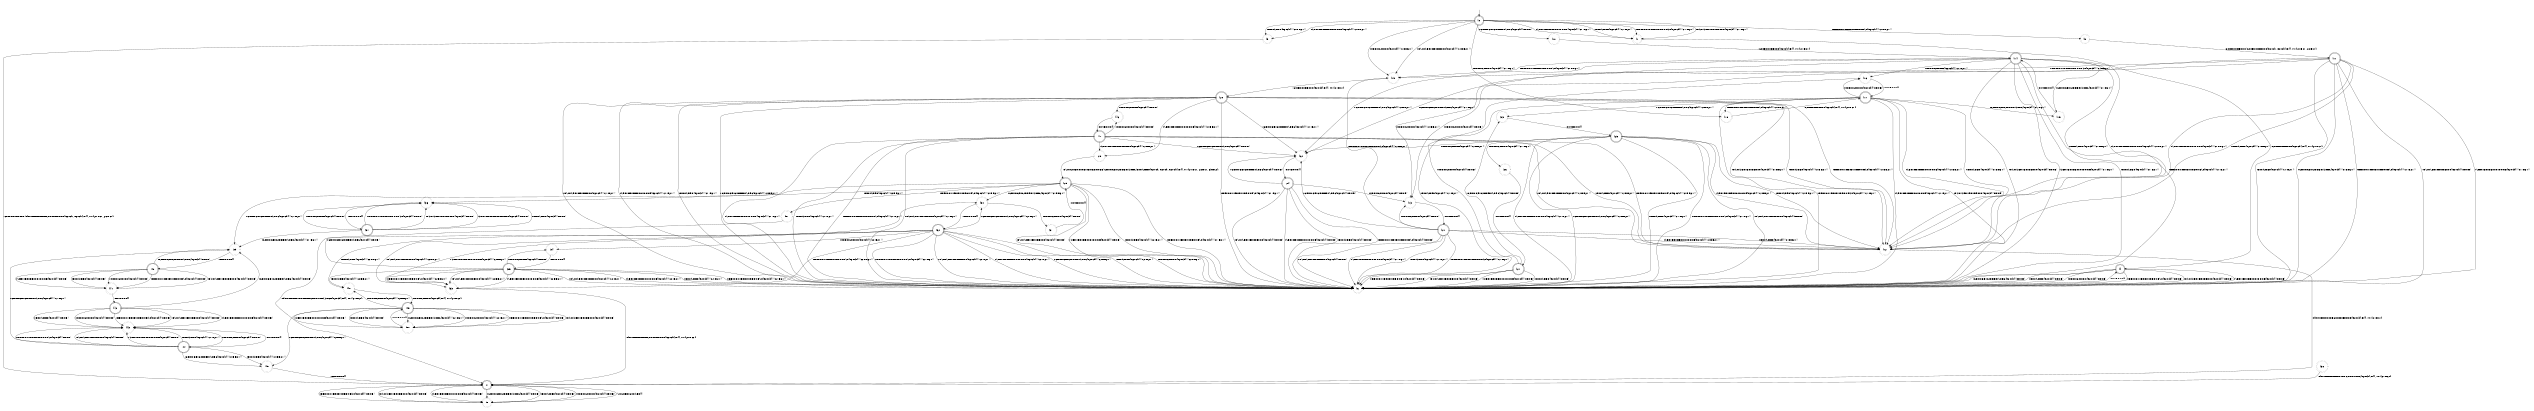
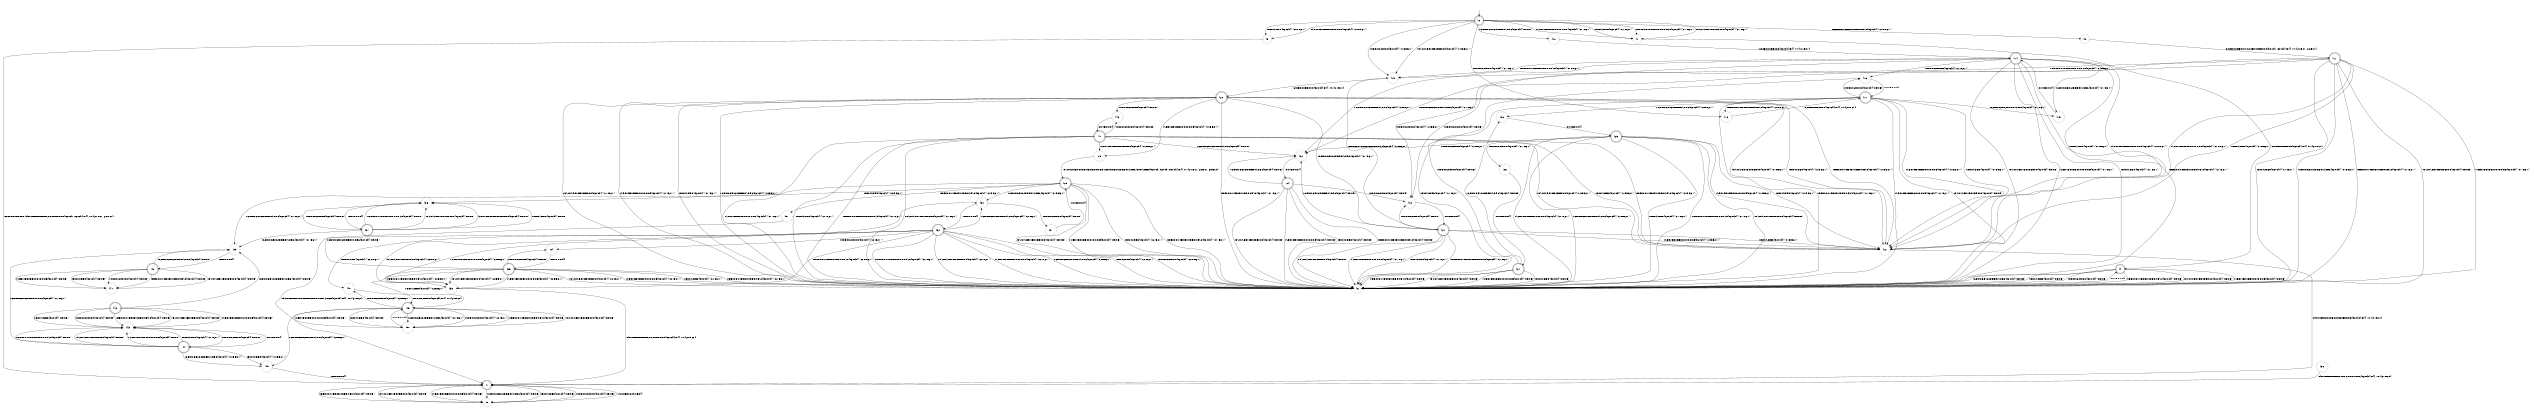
  digraph {
    node [shape=doublecircle style=dotted]
    "" [shape=none style=""]
    l0 [style=solid]
    l1
    l5
    l9
    l10
    l18
    l19
    l4 [style=solid]
    l7 [style=solid]
    l11 [style=solid]
    l14 [style=solid]
    l17 [style=solid]
    l20 [style=solid]
    l6
    l8
    l12
    l13
    l22
    l15
    l16
    l21 [style=solid]
    l24 [style=solid]
    l23
    l25 [style=solid]
    l28
    l46
    l29 [style=solid]
    l47 [style=solid]
    l26
    l27 [style=solid]
    l30
    l36
    l39
    l51
    l31
    l32 [style=solid]
    l37 [style=solid]
    l40 [style=solid]
    l33
    l34
    l48
    l35 [style=solid]
    l49 [style=solid]
    l38
    l41
    l42 [style=solid]
    l43
    l44 [style=solid]
    l45
    l50
    "" -> l0
    l0 -> l1 [label=<?HELLO_VERIFY_REQUEST[epoch]|((c1!=p1))>]
    l0 -> l1 [label=<?PSK_SERVER_HELLO[epoch]|((c1!=p1))>]
    l0 -> l1 [label=<?SERVER_HELLO_DONE[epoch]|((c1!=p1))>]
    l0 -> l1 [label=<?FINISHED[epoch]|((c1!=p1))>]
    l0 -> l5 [label=<?SERVER_HELLO_DONE[epoch]|((c1==p1))>]
    l0 -> l5 [label=<?FINISHED[epoch]|((c1==p1))>]
    l0 -> l9 [label=<?HELLO_VERIFY_REQUEST[epoch]|((c1==p1))>]
    l0 -> l10 [label=<?CHANGE_CIPHER_SPEC[epoch]|(TRUE)>]
    l0 -> l18 [label=<?APPLICATION[epoch]|((c1!=p1))>]
    l0 -> l19 [label=<?PSK_SERVER_HELLO[epoch]|((c1==p1))>]
    l0 -> l19 [label=<?APPLICATION[epoch]|((c1==p1))>]
    l1 -> l4 [label=<!CLIENT_HELLO[epoch]/F:[], M:{p1=c1}>]
    l5 -> l7 [label=<!CLIENT_HELLO|Alert_FATAL_DECODE_ERROR[epoch, epoch]/F:[], M:{p1=c1, p2=c1}>]
    l9 -> l11 [label=<!CLIENT_HELLO|CLIENT_HELLO[epoch, epoch]/F:[], M:{p1=c1, p2=c1}>]
    l10 -> l14 [label=<!CLIENT_HELLO[epoch]/F:[], M:{p1=c1}>]
    l18 -> l17 [label=<!CLIENT_HELLO[epoch]/F:[], M:{p1=c1}>]
    l19 -> l20 [label=<!CLIENT_HELLO[epoch]/F:[], M:{p1=c1}>]
    l4 -> l6 [label=<?HELLO_VERIFY_REQUEST[epoch]|(TRUE)>]
    l4 -> l6 [label=<?PSK_SERVER_HELLO[epoch]|(TRUE)>]
    l4 -> l6 [label=<?SERVER_HELLO_DONE[epoch]|(TRUE)>]
    l4 -> l6 [label=<?CHANGE_CIPHER_SPEC[epoch]|(TRUE)>]
    l4 -> l6 [label=<?FINISHED[epoch]|(TRUE)>]
    l4 -> l6 [label=<?APPLICATION[epoch]|(TRUE)>]
    l7 -> l8 [label=<?HELLO_VERIFY_REQUEST[epoch]|(TRUE)>]
    l7 -> l8 [label=<?PSK_SERVER_HELLO[epoch]|(TRUE)>]
    l7 -> l8 [label=<?SERVER_HELLO_DONE[epoch]|(TRUE)>]
    l7 -> l8 [label=<?CHANGE_CIPHER_SPEC[epoch]|(TRUE)>]
    l7 -> l8 [label=<?FINISHED[epoch]|(TRUE)>]
    l7 -> l8 [label=<?APPLICATION[epoch]|(TRUE)>]
    l11 -> l19 [label=<?HELLO_VERIFY_REQUEST[epoch]|((c1==p1))>]
    l11 -> l6 [label=<?HELLO_VERIFY_REQUEST[epoch]|((c1!=p1))>]
    l11 -> l6 [label=<?PSK_SERVER_HELLO[epoch]|(TRUE)>]
    l11 -> l6 [label=<?SERVER_HELLO_DONE[epoch]|((c1!=p1))>]
    l11 -> l6 [label=<?FINISHED[epoch]|((c1!=p1))>]
    l11 -> l6 [label=<?CHANGE_CIPHER_SPEC[epoch]|((c1==p1))>]
    l11 -> l12 [label=<?SERVER_HELLO_DONE[epoch]|((c1==p1))>]
    l11 -> l12 [label=<?FINISHED[epoch]|((c1==p1))>]
    l11 -> l13 [label=<?APPLICATION[epoch]|(TRUE)>]
    l11 -> l22 [label=<?CHANGE_CIPHER_SPEC[epoch]|((c1!=p1))>]
    l14 -> l19 [label=<?HELLO_VERIFY_REQUEST[epoch]|((c1==p1))>]
    l14 -> l6 [label=<?HELLO_VERIFY_REQUEST[epoch]|((c1!=p1))>]
    l14 -> l6 [label=<?PSK_SERVER_HELLO[epoch]|(TRUE)>]
    l14 -> l6 [label=<?SERVER_HELLO_DONE[epoch]|((c1!=p1))>]
    l14 -> l6 [label=<?FINISHED[epoch]|((c1!=p1))>]
    l14 -> l12 [label=<?SERVER_HELLO_DONE[epoch]|((c1==p1))>]
    l14 -> l12 [label=<?FINISHED[epoch]|((c1==p1))>]
    l14 -> l13 [label=<?APPLICATION[epoch]|((c1==p1))>]
    l14 -> l22 [label=<?CHANGE_CIPHER_SPEC[epoch]|((c1==p1))>]
    l14 -> l15 [label=<?CHANGE_CIPHER_SPEC[epoch]|((c1!=p1))>]
    l14 -> l16 [label=<?APPLICATION[epoch]|((c1!=p1))>]
    l17 -> l18 [label=<?HELLO_VERIFY_REQUEST[epoch]|((c1==p1))>]
    l17 -> l6 [label=<?HELLO_VERIFY_REQUEST[epoch]|((c1!=p1))>]
    l17 -> l6 [label=<?PSK_SERVER_HELLO[epoch]|(TRUE)>]
    l17 -> l6 [label=<?SERVER_HELLO_DONE[epoch]|((c1!=p1))>]
    l17 -> l6 [label=<?FINISHED[epoch]|((c1!=p1))>]
    l17 -> l12 [label=<?SERVER_HELLO_DONE[epoch]|((c1==p1))>]
    l17 -> l12 [label=<?FINISHED[epoch]|((c1==p1))>]
    l17 -> l15 [label=<?CHANGE_CIPHER_SPEC[epoch]|((c1!=p1))>]
    l17 -> l16 [label=<?APPLICATION[epoch]|(TRUE)>]
    l17 -> l23 [label=<?CHANGE_CIPHER_SPEC[epoch]|((c1==p1))>]
    l20 -> l6 [label=<?HELLO_VERIFY_REQUEST[epoch]|((c1!=p1))>]
    l20 -> l6 [label=<?PSK_SERVER_HELLO[epoch]|((c1!=p1))>]
    l20 -> l6 [label=<?SERVER_HELLO_DONE[epoch]|((c1!=p1))>]
    l20 -> l6 [label=<?FINISHED[epoch]|((c1!=p1))>]
    l20 -> l6 [label=<?CHANGE_CIPHER_SPEC[epoch]|((c1==p1))>]
    l20 -> l12 [label=<?HELLO_VERIFY_REQUEST[epoch]|((c1==p1))>]
    l20 -> l12 [label=<?PSK_SERVER_HELLO[epoch]|((c1==p1))>]
    l20 -> l12 [label=<?FINISHED[epoch]|((c1==p1))>]
-   l20 -> l22 [label=<?CHANGE_CIPHER_SPEC[epoch]|((c1!=p1))>]
+   l20 -> l21 [label=<?CHANGE_CIPHER_SPEC[epoch]|((c1!=p1))>]
    l20 -> l28 [label=<?SERVER_HELLO_DONE[epoch]|((c1==p1))>]
    l20 -> l46 [label=<?APPLICATION[epoch]|(TRUE)>]
    l6 -> l4 [label=<!TIMEOUT[]>]
    l8 -> l7 [label=<!SOCKET_CLOSED[]>]
    l12 -> l7 [label=<!Alert_FATAL_DECODE_ERROR[epoch]/F:[], M:{p1=c1}>]
    l13 -> l21 [label=<!TIMEOUT[]>]
    l22 -> l24 [label=<!TIMEOUT[]>]
    l15 -> l14 [label=<!TIMEOUT[]>]
    l16 -> l17 [label=<!TIMEOUT[]>]
    l21 -> l19 [label=<?HELLO_VERIFY_REQUEST[epoch]|((c1==p1))>]
    l21 -> l6 [label=<?HELLO_VERIFY_REQUEST[epoch]|((c1!=p1))>]
    l21 -> l6 [label=<?PSK_SERVER_HELLO[epoch]|(TRUE)>]
    l21 -> l6 [label=<?SERVER_HELLO_DONE[epoch]|((c1!=p1))>]
    l21 -> l6 [label=<?FINISHED[epoch]|((c1!=p1))>]
    l21 -> l12 [label=<?SERVER_HELLO_DONE[epoch]|((c1==p1))>]
    l21 -> l12 [label=<?FINISHED[epoch]|((c1==p1))>]
    l21 -> l13 [label=<?APPLICATION[epoch]|(TRUE)>]
    l21 -> l22 [label=<?CHANGE_CIPHER_SPEC[epoch]|(TRUE)>]
    l24 -> l6 [label=<?HELLO_VERIFY_REQUEST[epoch]|(TRUE)>]
    l24 -> l6 [label=<?PSK_SERVER_HELLO[epoch]|(TRUE)>]
    l24 -> l6 [label=<?SERVER_HELLO_DONE[epoch]|(TRUE)>]
    l24 -> l6 [label=<?FINISHED[epoch]|(TRUE)>]
    l24 -> l13 [label=<?APPLICATION[epoch]|(TRUE)>]
    l24 -> l22 [label=<?CHANGE_CIPHER_SPEC[epoch]|(TRUE)>]
    l23 -> l25 [label=<!TIMEOUT[]>]
    l25 -> l6 [label=<?HELLO_VERIFY_REQUEST[epoch]|((c1!=p1))>]
    l25 -> l6 [label=<?PSK_SERVER_HELLO[epoch]|(TRUE)>]
    l25 -> l6 [label=<?SERVER_HELLO_DONE[epoch]|((c1!=p1))>]
    l25 -> l6 [label=<?CHANGE_CIPHER_SPEC[epoch]|((c1==p1))>]
    l25 -> l6 [label=<?FINISHED[epoch]|((c1!=p1))>]
    l25 -> l12 [label=<?SERVER_HELLO_DONE[epoch]|((c1==p1))>]
    l25 -> l12 [label=<?FINISHED[epoch]|((c1==p1))>]
    l25 -> l22 [label=<?APPLICATION[epoch]|((c1==p1))>]
    l25 -> l26 [label=<?APPLICATION[epoch]|((c1!=p1))>]
    l28 -> l29 [label=<!PSK_CLIENT_KEY_EXCHANGE|CHANGE_CIPHER_SPEC|FINISHED[epoch, epoch, epoch]/F:[], M:{p1=c1, p2=c1, p3=c2}>]
    l46 -> l47 [label=<!TIMEOUT[]>]
    l29 -> l6 [label=<?HELLO_VERIFY_REQUEST[epoch]|((c1!=p1))>]
    l29 -> l6 [label=<?PSK_SERVER_HELLO[epoch]|(TRUE)>]
    l29 -> l6 [label=<?SERVER_HELLO_DONE[epoch]|(TRUE)>]
    l29 -> l6 [label=<?FINISHED[epoch]|((c2!=p1))>]
    l29 -> l30 [label=<?CHANGE_CIPHER_SPEC[epoch]|((c1==p1))>]
    l29 -> l36 [label=<?FINISHED[epoch]|((c2==p1))>]
    l29 -> l39 [label=<?CHANGE_CIPHER_SPEC[epoch]|((c1!=p1))>]
    l29 -> l51 [label=<?HELLO_VERIFY_REQUEST[epoch]|((c1==p1))>]
    l47 -> l6 [label=<?HELLO_VERIFY_REQUEST[epoch]|((c1!=p1))>]
    l47 -> l6 [label=<?PSK_SERVER_HELLO[epoch]|((c1!=p1))>]
    l47 -> l6 [label=<?SERVER_HELLO_DONE[epoch]|((c1!=p1))>]
    l47 -> l6 [label=<?FINISHED[epoch]|((c1!=p1))>]
    l47 -> l12 [label=<?HELLO_VERIFY_REQUEST[epoch]|((c1==p1))>]
    l47 -> l12 [label=<?PSK_SERVER_HELLO[epoch]|((c1==p1))>]
    l47 -> l12 [label=<?FINISHED[epoch]|((c1==p1))>]
    l47 -> l22 [label=<?CHANGE_CIPHER_SPEC[epoch]|(TRUE)>]
    l47 -> l28 [label=<?SERVER_HELLO_DONE[epoch]|((c1==p1))>]
    l47 -> l46 [label=<?APPLICATION[epoch]|(TRUE)>]
    l26 -> l27 [label=<!TIMEOUT[]>]
    l27 -> l6 [label=<?HELLO_VERIFY_REQUEST[epoch]|(TRUE)>]
    l27 -> l6 [label=<?PSK_SERVER_HELLO[epoch]|(TRUE)>]
    l27 -> l6 [label=<?SERVER_HELLO_DONE[epoch]|(TRUE)>]
    l27 -> l6 [label=<?FINISHED[epoch]|(TRUE)>]
    l27 -> l16 [label=<?APPLICATION[epoch]|(TRUE)>]
    l27 -> l23 [label=<?CHANGE_CIPHER_SPEC[epoch]|(TRUE)>]
    l30 -> l31 [label=<?APPLICATION[epoch]|(TRUE)>]
    l30 -> l32 [label=<!TIMEOUT[]>]
    l36 -> l37 [label=<!TIMEOUT[]>]
    l39 -> l40 [label=<!TIMEOUT[]>]
    l51 -> l7 [label=<!Alert_FATAL_UNEXPECTED_MESSAGE[epoch]/F:[], M:{p1=c2}>]
    l31 -> l29 [label=<!TIMEOUT[]>]
    l32 -> l6 [label=<?HELLO_VERIFY_REQUEST[epoch]|((c2!=p1))>]
    l32 -> l6 [label=<?PSK_SERVER_HELLO[epoch]|((c2!=p1))>]
    l32 -> l6 [label=<?SERVER_HELLO_DONE[epoch]|((c2!=p1))>]
    l32 -> l6 [label=<?CHANGE_CIPHER_SPEC[epoch]|((c2==p1))>]
    l32 -> l6 [label=<?FINISHED[epoch]|((c2!=p1))>]
    l32 -> l6 [label=<?APPLICATION[epoch]|((c2==p1))>]
    l32 -> l30 [label=<?CHANGE_CIPHER_SPEC[epoch]|((c2!=p1))>]
    l32 -> l33 [label=<?HELLO_VERIFY_REQUEST[epoch]|((c2==p1))>]
    l32 -> l33 [label=<?PSK_SERVER_HELLO[epoch]|((c2==p1))>]
    l32 -> l33 [label=<?SERVER_HELLO_DONE[epoch]|((c2==p1))>]
    l32 -> l34 [label=<?APPLICATION[epoch]|((c2!=p1))>]
    l32 -> l48 [label=<?FINISHED[epoch]|((c2==p1))>]
    l37 -> l36 [label=<?HELLO_VERIFY_REQUEST[epoch]|(TRUE)>]
    l37 -> l36 [label=<?PSK_SERVER_HELLO[epoch]|(TRUE)>]
    l37 -> l36 [label=<?SERVER_HELLO_DONE[epoch]|(TRUE)>]
    l37 -> l36 [label=<?FINISHED[epoch]|(TRUE)>]
    l37 -> l36 [label=<?APPLICATION[epoch]|(TRUE)>]
    l37 -> l39 [label=<?CHANGE_CIPHER_SPEC[epoch]|((c1!=p1))>]
    l40 -> l39 [label=<?CHANGE_CIPHER_SPEC[epoch]|(TRUE)>]
    l40 -> l41 [label=<?HELLO_VERIFY_REQUEST[epoch]|(TRUE)>]
    l40 -> l41 [label=<?PSK_SERVER_HELLO[epoch]|(TRUE)>]
    l40 -> l41 [label=<?SERVER_HELLO_DONE[epoch]|(TRUE)>]
    l40 -> l41 [label=<?FINISHED[epoch]|(TRUE)>]
    l40 -> l41 [label=<?APPLICATION[epoch]|(TRUE)>]
    l33 -> l7 [label=<!Alert_FATAL_DECODE_ERROR[epoch]/F:[], M:{p1=c2}>]
    l34 -> l35 [label=<!TIMEOUT[]>]
    l48 -> l49 [label=<!APPLICATION[epoch]/F:[], M:{p1=c2}>]
    l35 -> l6 [label=<?HELLO_VERIFY_REQUEST[epoch]|((c2!=p1))>]
    l35 -> l6 [label=<?PSK_SERVER_HELLO[epoch]|((c2!=p1))>]
    l35 -> l6 [label=<?SERVER_HELLO_DONE[epoch]|((c2!=p1))>]
    l35 -> l6 [label=<?FINISHED[epoch]|((c2!=p1))>]
    l35 -> l30 [label=<?CHANGE_CIPHER_SPEC[epoch]|(TRUE)>]
    l35 -> l33 [label=<?HELLO_VERIFY_REQUEST[epoch]|((c2==p1))>]
    l35 -> l33 [label=<?PSK_SERVER_HELLO[epoch]|((c2==p1))>]
    l35 -> l33 [label=<?SERVER_HELLO_DONE[epoch]|((c2==p1))>]
    l35 -> l34 [label=<?APPLICATION[epoch]|(TRUE)>]
-   l35 -> l48 [label=<?FINISHED[epoch]|((c2==p1))>]
+   l35 -> l49 [label=<?FINISHED[epoch]|((c2==p1))>]
    l49 -> l48 [label=<?APPLICATION[epoch]|((c2==p1))>]
    l49 -> l45 [label=<?CHANGE_CIPHER_SPEC[epoch]|((c2==p1))>]
    l49 -> l50 [label=<?CHANGE_CIPHER_SPEC[epoch]|((c2!=p1))>]
    l49 -> l50 [label=<?APPLICATION[epoch]|((c2!=p1))>]
    l49 -> l50 [label=<?HELLO_VERIFY_REQUEST[epoch]|(TRUE)>]
    l49 -> l50 [label=<?PSK_SERVER_HELLO[epoch]|(TRUE)>]
    l49 -> l50 [label=<?SERVER_HELLO_DONE[epoch]|(TRUE)>]
    l49 -> l50 [label=<?FINISHED[epoch]|(TRUE)>]
    l38 -> l7 [label=<!Alert_FATAL_BAD_RECORD_MAC[epoch]/F:[], M:{p1=c2}>]
-   l41 -> l42 [label=<!TIMEOUT[]>]
    l42 -> l39 [label=<?CHANGE_CIPHER_SPEC[epoch]|(TRUE)>]
    l42 -> l43 [label=<?HELLO_VERIFY_REQUEST[epoch]|(TRUE)>]
    l42 -> l43 [label=<?PSK_SERVER_HELLO[epoch]|(TRUE)>]
    l42 -> l43 [label=<?SERVER_HELLO_DONE[epoch]|(TRUE)>]
    l42 -> l43 [label=<?FINISHED[epoch]|(TRUE)>]
    l42 -> l43 [label=<?APPLICATION[epoch]|(TRUE)>]
    l43 -> l44 [label=<!TIMEOUT[]>]
    l44 -> l39 [label=<?CHANGE_CIPHER_SPEC[epoch]|((c1!=p1))>]
    l44 -> l43 [label=<?HELLO_VERIFY_REQUEST[epoch]|(TRUE)>]
    l44 -> l43 [label=<?PSK_SERVER_HELLO[epoch]|(TRUE)>]
    l44 -> l43 [label=<?SERVER_HELLO_DONE[epoch]|(TRUE)>]
    l44 -> l43 [label=<?FINISHED[epoch]|((c1!=p1))>]
    l44 -> l43 [label=<?APPLICATION[epoch]|(TRUE)>]
    l44 -> l45 [label=<?CHANGE_CIPHER_SPEC[epoch]|((c1==p1))>]
    l44 -> l45 [label=<?FINISHED[epoch]|((c1==p1))>]
    l45 -> l7 [label=<!TIMEOUT[]>]
    l50 -> l49 [label=<!TIMEOUT[]>]
  }
